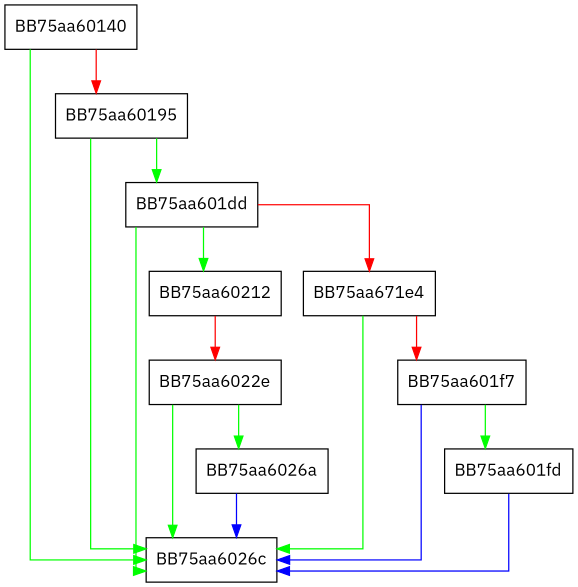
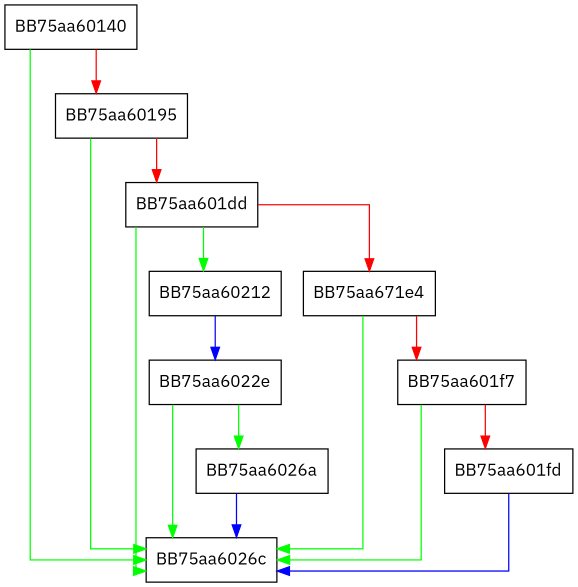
  digraph {
    fontname="IBM Plex Sans"
    splines=ortho
    node [fontname="IBM Plex Sans" shape=box]
    edge [color=green fontname="IBM Plex Sans"]
    BB75aa60140
    BB75aa6026c
    BB75aa60195
    BB75aa601dd
    BB75aa60212
    n6 [label=BB75aa671e4]
    BB75aa6022e
    BB75aa601f7
    BB75aa6026a
    BB75aa601fd
    BB75aa60140 -> BB75aa6026c
    BB75aa60140 -> BB75aa60195 [color=red]
    BB75aa60195 -> BB75aa6026c
-   BB75aa60195 -> BB75aa601dd
+   BB75aa60195 -> BB75aa601dd [color=red]
    BB75aa601dd -> BB75aa6026c
    BB75aa601dd -> BB75aa60212
    BB75aa601dd -> n6 [color=red]
-   BB75aa60212 -> BB75aa6022e [color=red]
+   BB75aa60212 -> BB75aa6022e [color=blue]
    n6 -> BB75aa6026c
    n6 -> BB75aa601f7 [color=red]
    BB75aa6022e -> BB75aa6026c
    BB75aa6022e -> BB75aa6026a
-   BB75aa601f7 -> BB75aa6026c [color=blue]
-   BB75aa601f7 -> BB75aa601fd
+   BB75aa601f7 -> BB75aa6026c
+   BB75aa601f7 -> BB75aa601fd [color=red]
    BB75aa6026a -> BB75aa6026c [color=blue]
    BB75aa601fd -> BB75aa6026c [color=blue]
  }
